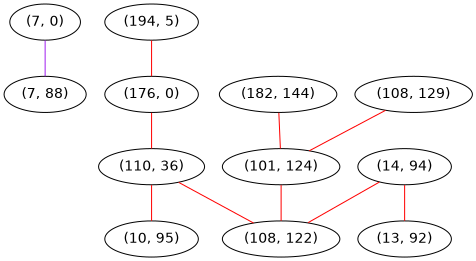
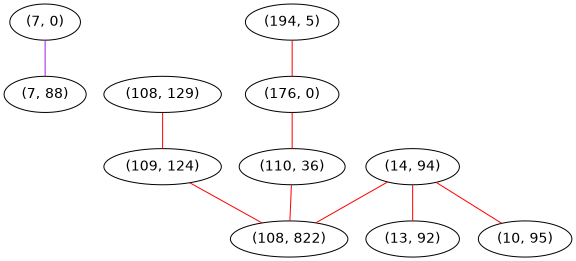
  graph {
    fontname="DejaVu Sans"
    node [fontname="DejaVu Sans"]
    edge [color=red fontname="DejaVu Sans" weight=1]
    n1 [label="(7, 0)"]
    "(7, 88)"
    "(108, 129)"
-   "(109, 124)" [label="(101, 124)"]
-   "(108, 122)"
+   "(109, 124)"
+   "(108, 122)" [label="(108, 822)"]
    n6 [label="(194, 5)"]
    n7 [label="(176, 0)"]
    "(110, 36)"
    "(14, 94)"
    "(13, 92)"
    n11 [label="(10, 95)"]
-   "(182, 144)"
    n1 -- "(7, 88)" [color=purple weight=4]
    "(108, 129)" -- "(109, 124)"
    "(109, 124)" -- "(108, 122)"
    n6 -- n7
    n7 -- "(110, 36)"
    "(110, 36)" -- "(108, 122)"
    "(14, 94)" -- "(108, 122)"
    "(14, 94)" -- "(13, 92)"
-   "(110, 36)" -- n11
-   "(182, 144)" -- "(109, 124)"
+   "(14, 94)" -- n11
  }
